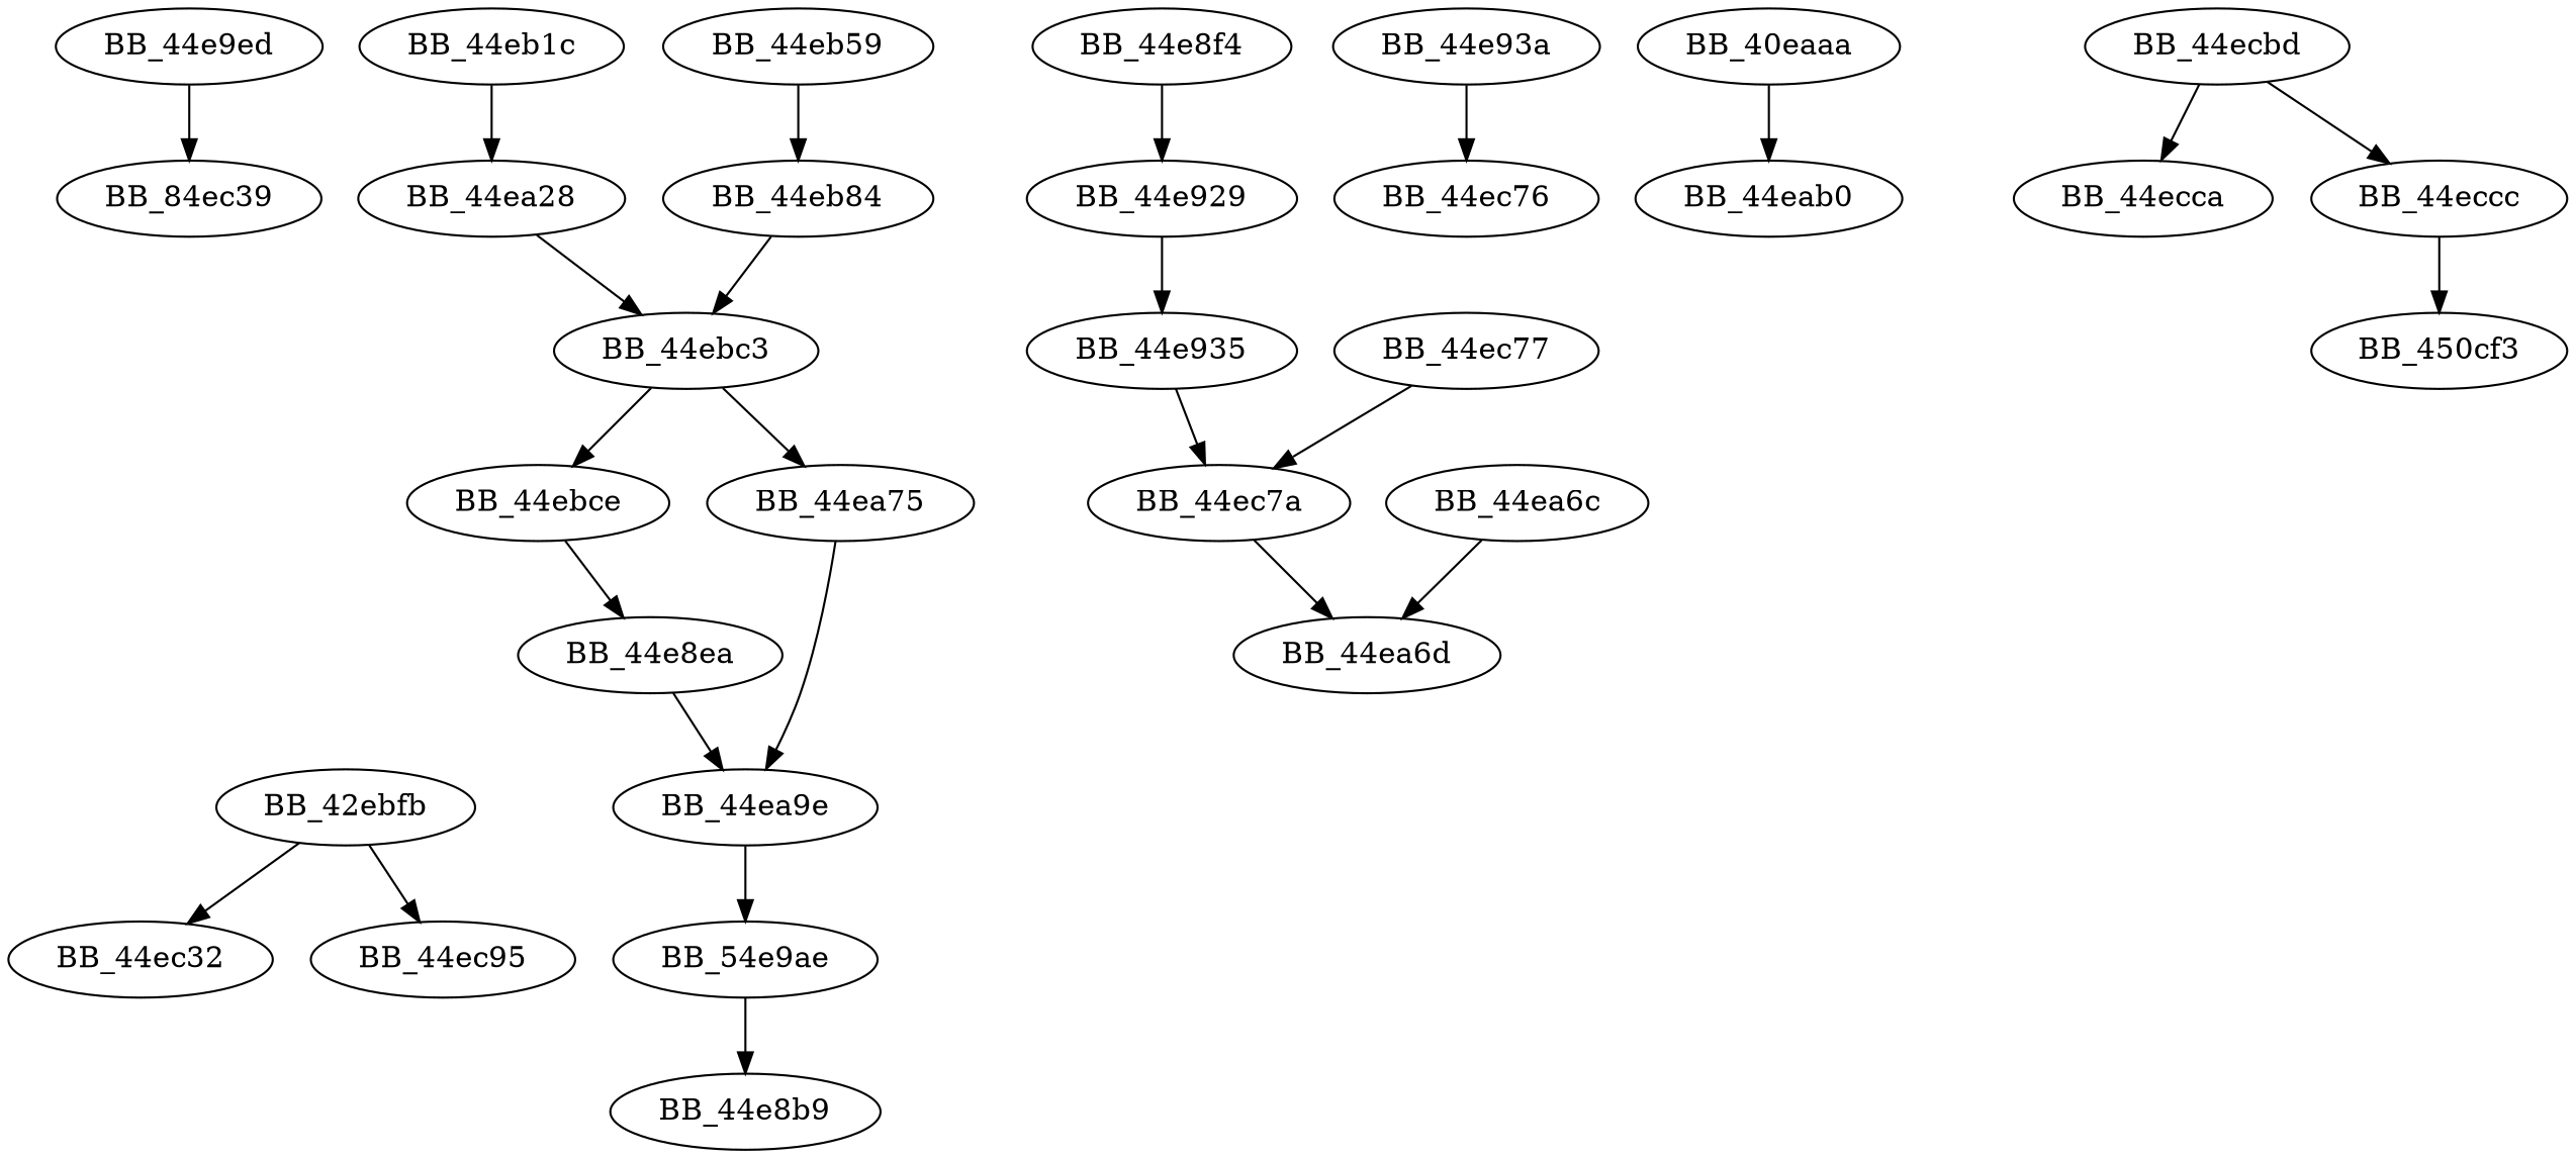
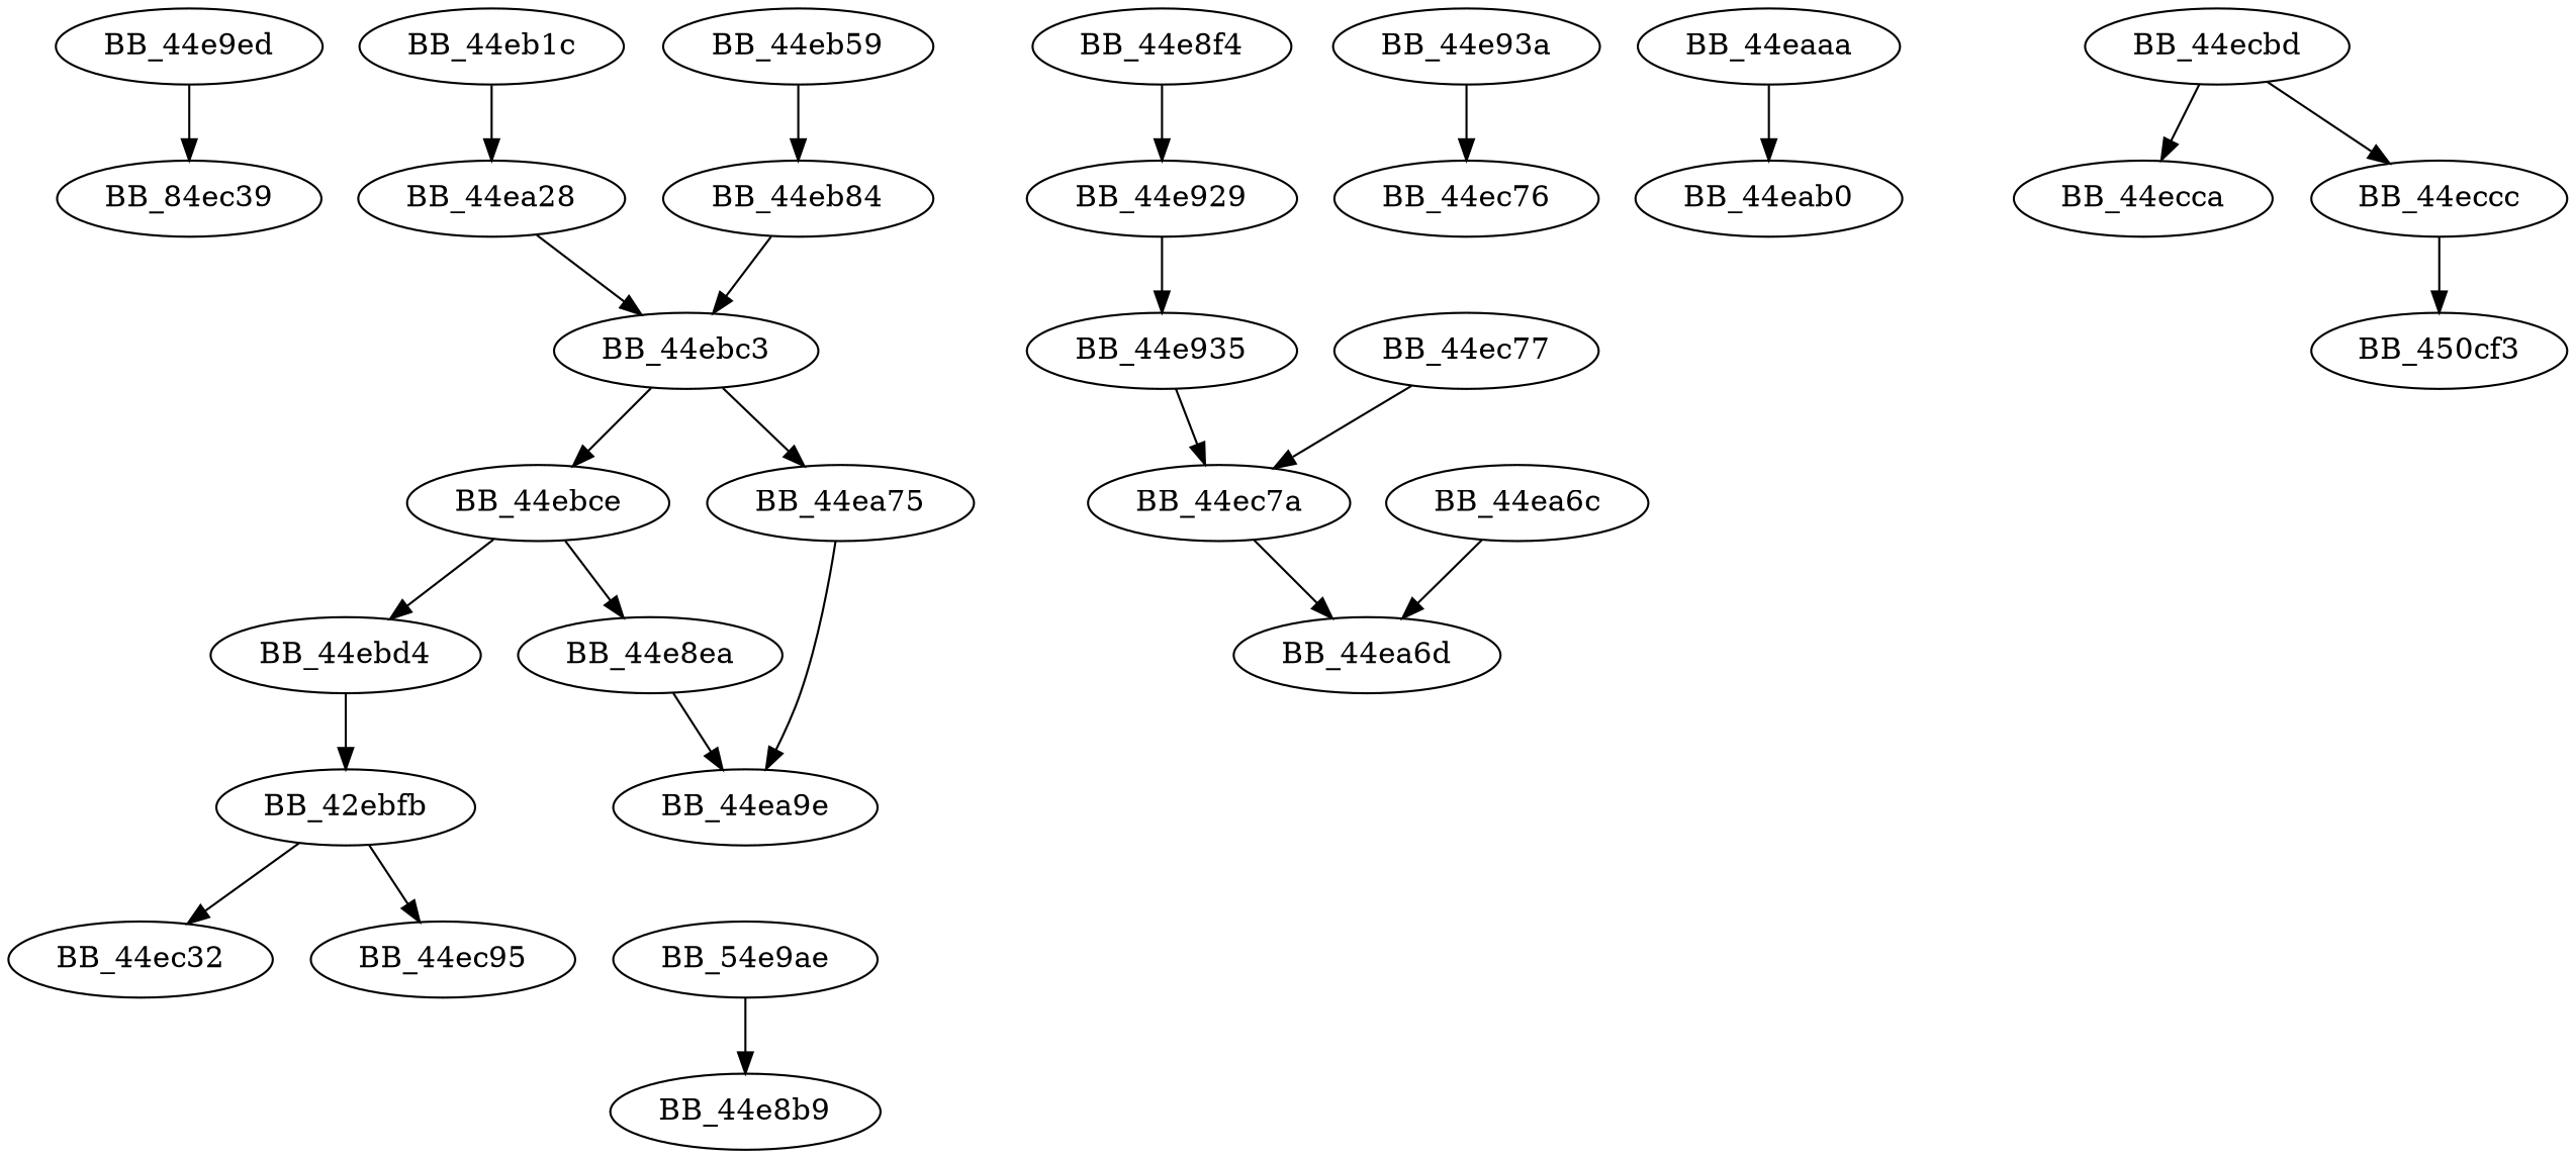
  digraph {
    n1 [label=BB_84ec39]
    BB_44e9ed
    BB_44e8ea
    BB_44ea9e
    n5 [label=BB_54e9ae]
    BB_44e8b9
    BB_44e8f4
    BB_44e929
    BB_44e935
    BB_44ec7a
    BB_44ea6d
    BB_44e93a
    BB_44ec76
    BB_44ea28
    BB_44ebc3
    BB_44ebce
    BB_44ea75
+   BB_44ebd4
    BB_44ea6c
-   BB_44eaaa [label=BB_40eaaa]
+   BB_44eaaa
    BB_44eab0
    BB_44eb1c
    BB_44eb59
    BB_44eb84
    n25 [label=BB_42ebfb]
    BB_44ec32
    BB_44ec95
    BB_44ec77
    BB_44ecbd
    BB_44ecca
    BB_44eccc
    BB_450cf3
    BB_44e9ed -> n1
    BB_44e8ea -> BB_44ea9e
-   BB_44ea9e -> n5
    n5 -> BB_44e8b9
    BB_44e8f4 -> BB_44e929
    BB_44e929 -> BB_44e935
    BB_44e935 -> BB_44ec7a
    BB_44ec7a -> BB_44ea6d
    BB_44e93a -> BB_44ec76
    BB_44ea28 -> BB_44ebc3
    BB_44ebc3 -> BB_44ebce
    BB_44ebc3 -> BB_44ea75
    BB_44ebce -> BB_44e8ea
+   BB_44ebce -> BB_44ebd4
    BB_44ea75 -> BB_44ea9e
+   BB_44ebd4 -> n25
    BB_44ea6c -> BB_44ea6d
    BB_44eaaa -> BB_44eab0
    BB_44eb1c -> BB_44ea28
    BB_44eb59 -> BB_44eb84
    BB_44eb84 -> BB_44ebc3
    n25 -> BB_44ec32
    n25 -> BB_44ec95
    BB_44ec77 -> BB_44ec7a
    BB_44ecbd -> BB_44ecca
    BB_44ecbd -> BB_44eccc
    BB_44eccc -> BB_450cf3
  }
